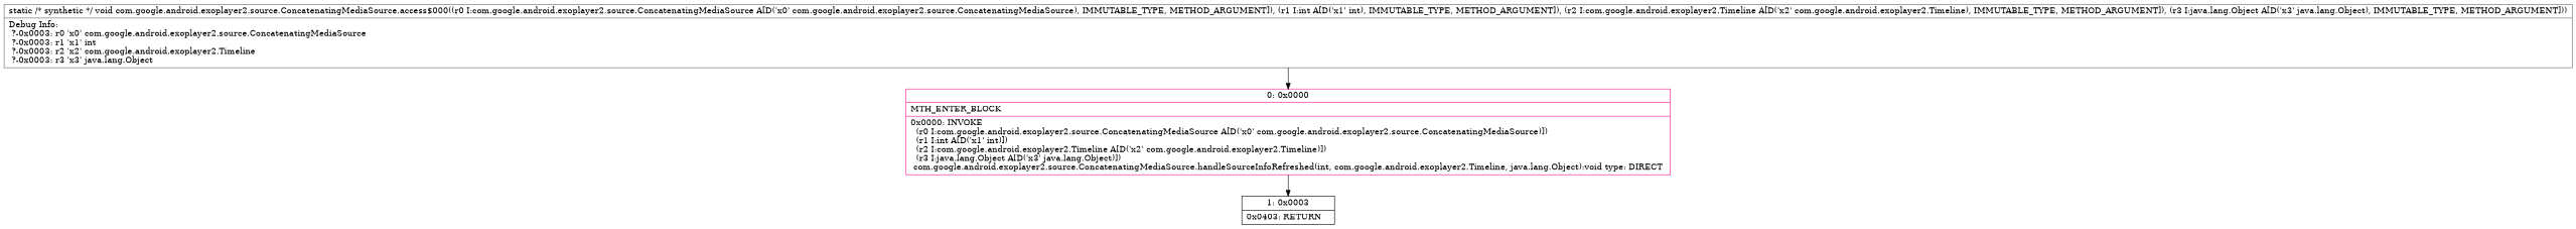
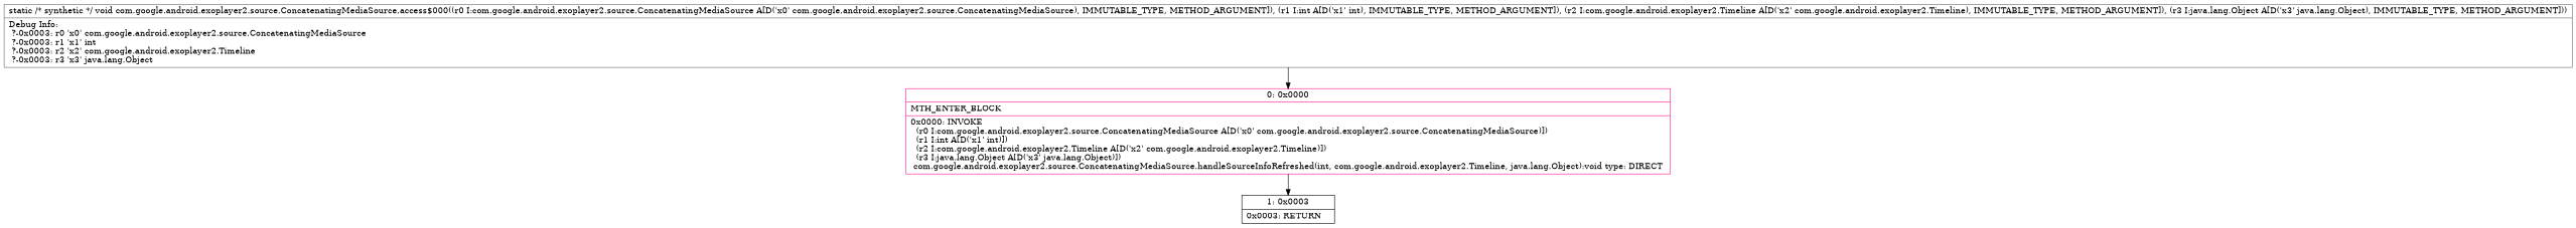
  digraph {
    node [shape=record]
    edge [style=solid]
    n1 [label="{0\:\ 0x0000|MTH_ENTER_BLOCK\l|0x0000: INVOKE  \l  (r0 I:com.google.android.exoplayer2.source.ConcatenatingMediaSource A[D('x0' com.google.android.exoplayer2.source.ConcatenatingMediaSource)])\l  (r1 I:int A[D('x1' int)])\l  (r2 I:com.google.android.exoplayer2.Timeline A[D('x2' com.google.android.exoplayer2.Timeline)])\l  (r3 I:java.lang.Object A[D('x3' java.lang.Object)])\l com.google.android.exoplayer2.source.ConcatenatingMediaSource.handleSourceInfoRefreshed(int, com.google.android.exoplayer2.Timeline, java.lang.Object):void type: DIRECT \l}" color=deeppink]
-   n2 [label="{1\:\ 0x0003|0x0403: RETURN   \l}" color=black]
+   n2 [label="{1\:\ 0x0003|0x0003: RETURN   \l}" color=black]
    n3 [label="{static \/* synthetic *\/ void com.google.android.exoplayer2.source.ConcatenatingMediaSource.access$000((r0 I:com.google.android.exoplayer2.source.ConcatenatingMediaSource A[D('x0' com.google.android.exoplayer2.source.ConcatenatingMediaSource), IMMUTABLE_TYPE, METHOD_ARGUMENT]), (r1 I:int A[D('x1' int), IMMUTABLE_TYPE, METHOD_ARGUMENT]), (r2 I:com.google.android.exoplayer2.Timeline A[D('x2' com.google.android.exoplayer2.Timeline), IMMUTABLE_TYPE, METHOD_ARGUMENT]), (r3 I:java.lang.Object A[D('x3' java.lang.Object), IMMUTABLE_TYPE, METHOD_ARGUMENT]))  | Debug Info:\l  ?\-0x0003: r0 'x0' com.google.android.exoplayer2.source.ConcatenatingMediaSource\l  ?\-0x0003: r1 'x1' int\l  ?\-0x0003: r2 'x2' com.google.android.exoplayer2.Timeline\l  ?\-0x0003: r3 'x3' java.lang.Object\l}" color=gray40]
    n1 -> n2
    n3 -> n1
  }
